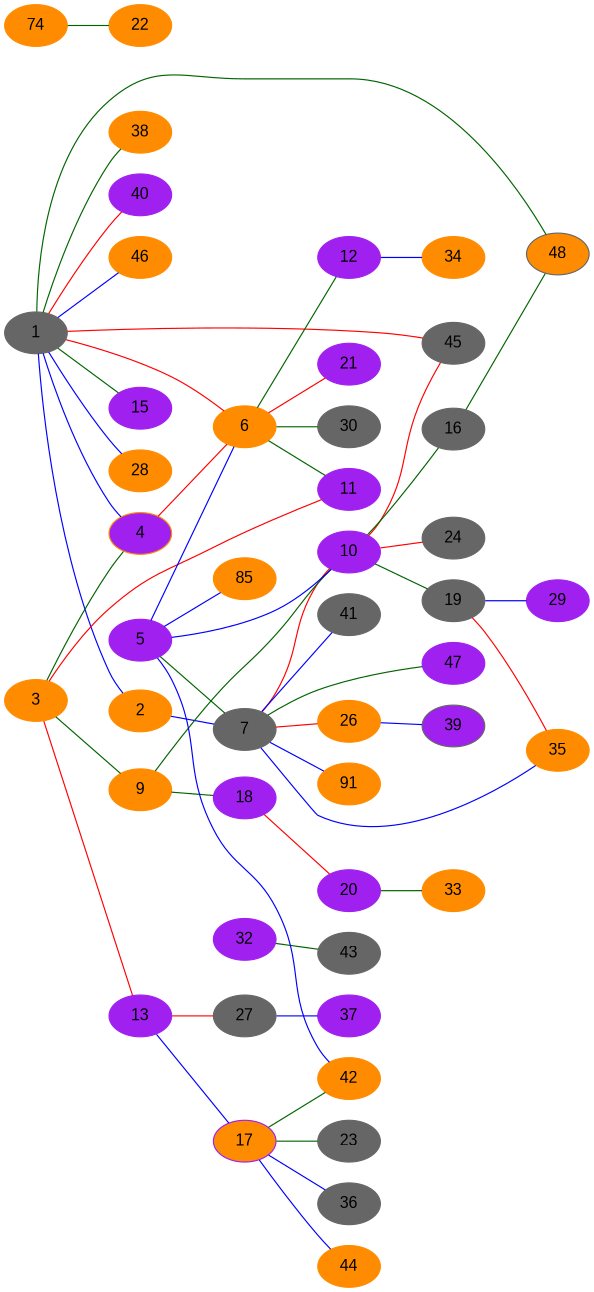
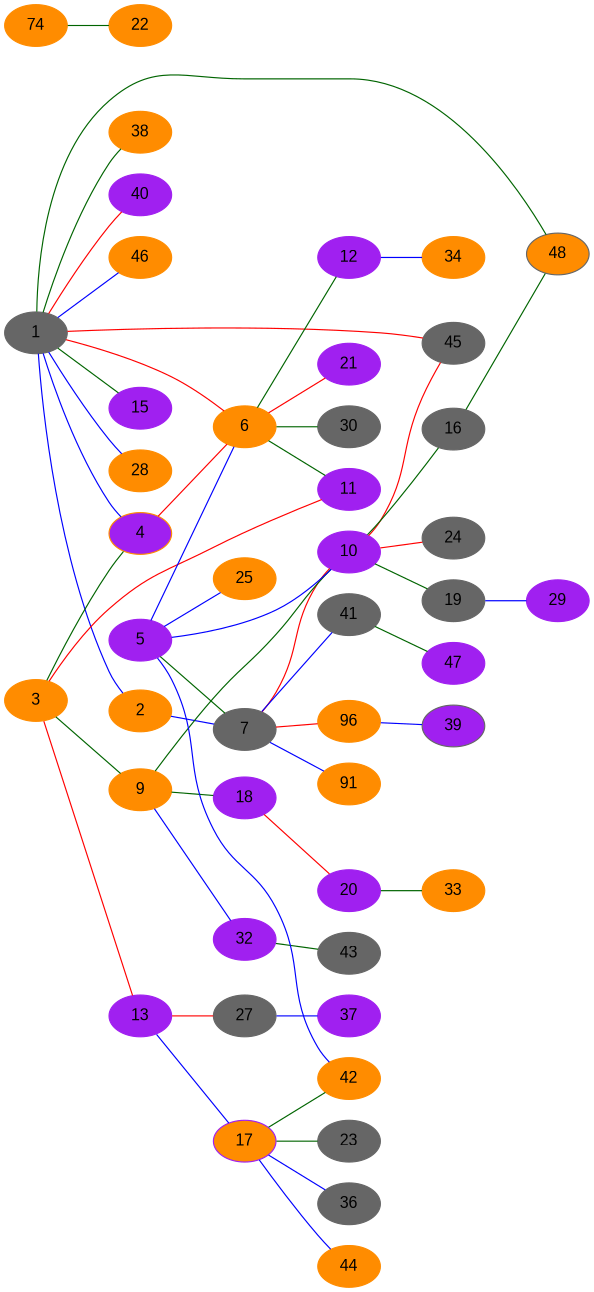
  graph {
    fontname="Liberation Sans"
    rankdir=LR
    node [color=darkorange fontname="Liberation Sans" style=filled]
    edge [color=blue fontname="Liberation Sans"]
    1 [color=gray40]
    2
    4 [fillcolor=purple]
    6
    15 [color=purple]
    28
    38
    40 [color=purple]
    45 [color=gray40]
    46
    48 [color=gray40 fillcolor=darkorange]
    7 [color=gray40]
    11 [color=purple]
    12 [color=purple]
    21 [color=purple]
    30 [color=gray40]
    10 [color=purple]
-   26
+   26 [label=96]
    n19 [label=91]
-   35
    41 [color=gray40]
    47 [color=purple]
    9
    18 [color=purple]
    32 [color=purple]
    3
    13 [color=purple]
    17 [color=purple fillcolor=darkorange]
    27 [color=gray40]
    42
    23 [color=gray40]
    36 [color=gray40]
    44
    5 [color=purple]
-   25 [label=85]
+   25
    16 [color=gray40]
    19 [color=gray40]
    24 [color=gray40]
    34
    39 [color=gray40 fillcolor=purple]
    n41 [label=74]
    22
    20 [color=purple]
    43 [color=gray40]
    29 [color=purple]
    37 [color=purple]
    33
    1 -- 2
    1 -- 4
    1 -- 6 [color=red]
    1 -- 15 [color=darkgreen]
    1 -- 28
    1 -- 38 [color=darkgreen]
    1 -- 40 [color=red]
    1 -- 45 [color=red]
    1 -- 46
    1 -- 48 [color=darkgreen]
    2 -- 7
    4 -- 6 [color=red]
    6 -- 11 [color=darkgreen]
    6 -- 12 [color=darkgreen]
    6 -- 21 [color=red]
    6 -- 30 [color=darkgreen]
    7 -- 10 [color=red]
    7 -- 26 [color=red]
    7 -- n19
-   7 -- 35
    7 -- 41
-   7 -- 47 [color=darkgreen]
+   41 -- 47 [color=darkgreen]
    12 -- 34
    10 -- 45 [color=red]
    10 -- 16 [color=darkgreen]
    10 -- 19 [color=darkgreen]
    10 -- 24 [color=red]
    26 -- 39
    9 -- 10 [color=darkgreen]
    9 -- 18 [color=darkgreen]
+   9 -- 32
    18 -- 20 [color=red]
    32 -- 43 [color=darkgreen]
    3 -- 4 [color=darkgreen]
    3 -- 11 [color=red]
    3 -- 9 [color=darkgreen]
    3 -- 13 [color=red]
    13 -- 17
    13 -- 27 [color=red]
    17 -- 42 [color=darkgreen]
    17 -- 23 [color=darkgreen]
    17 -- 36
    17 -- 44
    27 -- 37
    5 -- 6
    5 -- 7 [color=darkgreen]
    5 -- 10
    5 -- 42
    5 -- 25
    16 -- 48 [color=darkgreen]
-   19 -- 35 [color=red]
    19 -- 29
    n41 -- 22 [color=darkgreen]
    20 -- 33 [color=darkgreen]
  }
